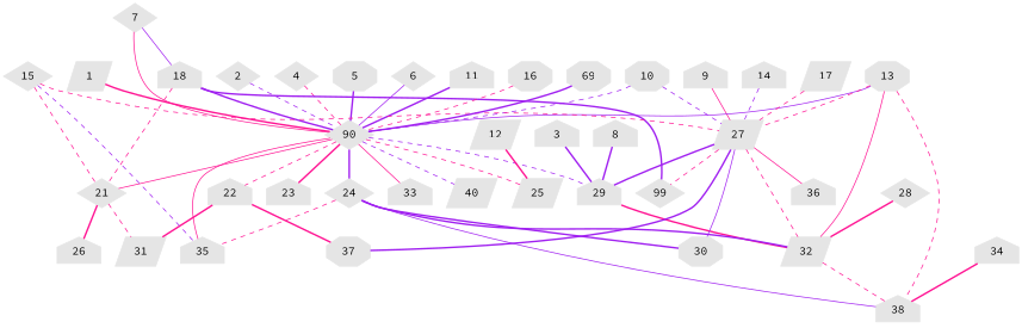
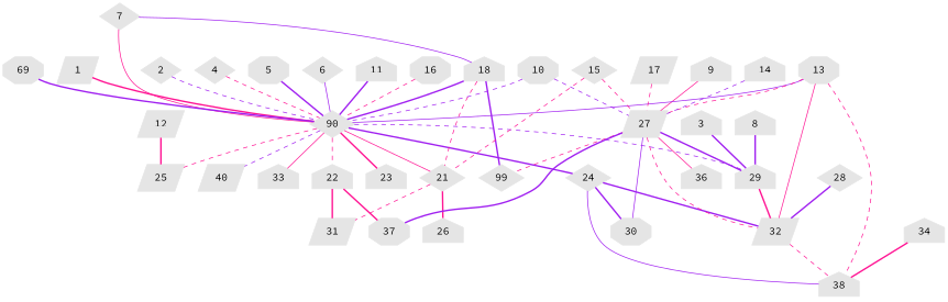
  graph {
    fontname="Source Code Pro"
    node [color=gray90 fontname="Source Code Pro" shape=house style=filled]
    edge [color=deeppink fontname="Source Code Pro" style=dashed weight=1.0]
    1 [shape=parallelogram]
    n2 [label=90 shape=diamond]
    29
    25 [shape=parallelogram]
    21 [shape=diamond]
-   35
    22
    23
    24 [shape=diamond]
    33
    40 [shape=parallelogram]
    2 [shape=diamond]
    3
    32 [shape=parallelogram]
    4 [shape=diamond]
    5 [shape=octagon]
    6 [shape=diamond]
    7 [shape=diamond]
    18
    n20 [label=99 shape=diamond]
    8
    27 [shape=parallelogram]
    9
    37 [shape=octagon]
    30 [shape=octagon]
    36
    10 [shape=octagon]
    11
    12 [shape=parallelogram]
    13 [shape=octagon]
    38
    14
    15 [shape=diamond]
    26
    31 [shape=parallelogram]
    16 [shape=octagon]
    17 [shape=parallelogram]
    n38 [label=69 shape=octagon]
    28 [shape=diamond]
    34
    1 -- n2 [style=bold]
    n2 -- 29 [color=purple]
    n2 -- 25
    n2 -- 21 [style=solid]
-   n2 -- 35 [style=solid]
    n2 -- 22 [weight=3.0]
    n2 -- 23 [style=bold]
    n2 -- 24 [color=purple style=bold weight=2.0]
    n2 -- 33 [style=solid]
    n2 -- 40 [color=purple]
    29 -- 32 [style=bold]
    21 -- 26 [style=bold]
    21 -- 31
    22 -- 37 [style=bold]
    22 -- 31 [style=bold]
-   24 -- 35
    24 -- 32 [color=purple style=bold]
    24 -- 30 [color=purple style=bold]
    24 -- 38 [color=purple style=solid]
    2 -- n2 [color=purple]
    3 -- 29 [color=purple style=bold]
    32 -- 38
    4 -- n2
    5 -- n2 [color=purple style=bold]
    6 -- n2 [color=purple style=solid weight=2.0]
    7 -- n2 [style=solid weight=2.0]
    7 -- 18 [color=purple style=solid]
    18 -- n2 [color=purple style=bold]
    18 -- 21
    18 -- n20 [color=purple style=bold]
    8 -- 29 [color=purple style=bold]
    27 -- 29 [color=purple style=bold]
    27 -- 32 [weight=2.0]
    27 -- n20
    27 -- 37 [color=purple style=bold]
    27 -- 30 [color=purple style=solid]
    27 -- 36 [style=solid]
    9 -- 27 [style=solid]
    10 -- n2 [color=purple]
    10 -- 27 [color=purple]
    11 -- n2 [color=purple style=bold]
    12 -- 25 [style=bold]
    13 -- n2 [color=purple style=solid]
    13 -- 32 [style=solid weight=2.0]
    13 -- 27
    13 -- 38
    14 -- 27 [color=purple]
    15 -- 21
-   15 -- 35 [color=purple]
    15 -- 27
    16 -- n2
    17 -- 27
    n38 -- n2 [color=purple style=bold]
-   28 -- 32 [style=bold]
+   28 -- 32 [color=purple style=bold]
    34 -- 38 [style=bold]
  }
